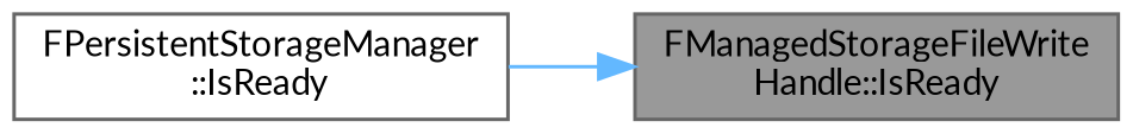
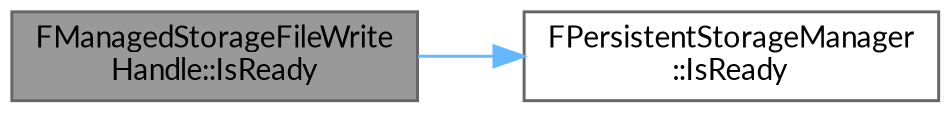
  digraph {
    rankdir=LR
    fontname=Lato
    node [fontname=Lato fontsize=10 shape=box style=filled]
    n1 [color=gray40 fillcolor=grey60 fontcolor=black height=0.2 label="FManagedStorageFileWrite\lHandle::IsReady" width=0.4]
    n2 [color=grey40 fillcolor=white height=0.2 label="FPersistentStorageManager\l::IsReady" width=0.4]
-   n2 -> n1 [color=steelblue1 fontname=Lato fontsize=10 labelfontname=Helvetica labelfontsize=10 style=solid]
+   n1 -> n2 [color=steelblue1 fontname=Lato fontsize=10 labelfontname=Helvetica labelfontsize=10 style=solid]
  }
